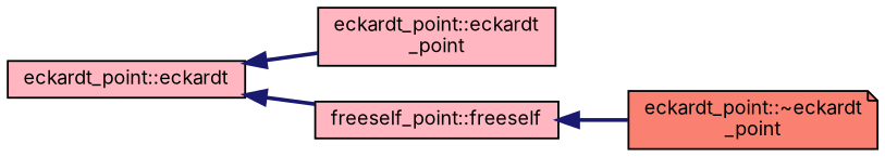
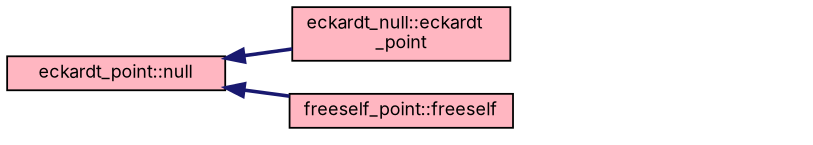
  digraph {
    fontname=Inter
    rankdir=LR
    node [color=black fillcolor=lightpink fontname=Inter fontsize=10 shape=box style=filled]
    edge [color=midnightblue dir=back fontname=Inter fontsize=10 labelfontname=Helvetica labelfontsize=10 style=bold]
-   n1 [fontcolor=black height=0.2 label="eckardt_point::eckardt" width=0.4]
-   n2 [height=0.2 label="eckardt_point::eckardt\l_point" width=0.4]
+   n1 [fontcolor=black height=0.2 label="eckardt_point::null" width=0.4]
+   n2 [height=0.2 label="eckardt_null::eckardt\l_point" width=0.4]
    n3 [height=0.2 label="freeself_point::freeself" width=0.4]
-   n4 [fillcolor=salmon height=0.2 label="eckardt_point::~eckardt\l_point" shape=note width=0.4]
    n1 -> n2
    n1 -> n3
-   n3 -> n4
  }
